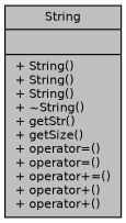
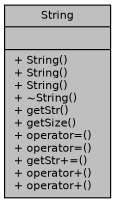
  digraph {
-   n1 [color=black fillcolor=grey75 fontcolor=black fontname=Helvetica fontsize=10 height=0.2 label="{String\n||+ String()\l+ String()\l+ String()\l+ ~String()\l+ getStr()\l+ getSize()\l+ operator=()\l+ operator=()\l+ operator+=()\l+ operator+()\l+ operator+()\l}" shape=record style=filled width=0.4]
+   n1 [color=black fillcolor=grey75 fontcolor=black fontname=Helvetica fontsize=10 height=0.2 label="{String\n||+ String()\l+ String()\l+ String()\l+ ~String()\l+ getStr()\l+ getSize()\l+ operator=()\l+ operator=()\l+ getStr+=()\l+ operator+()\l+ operator+()\l}" shape=record style=filled width=0.4]
  }
